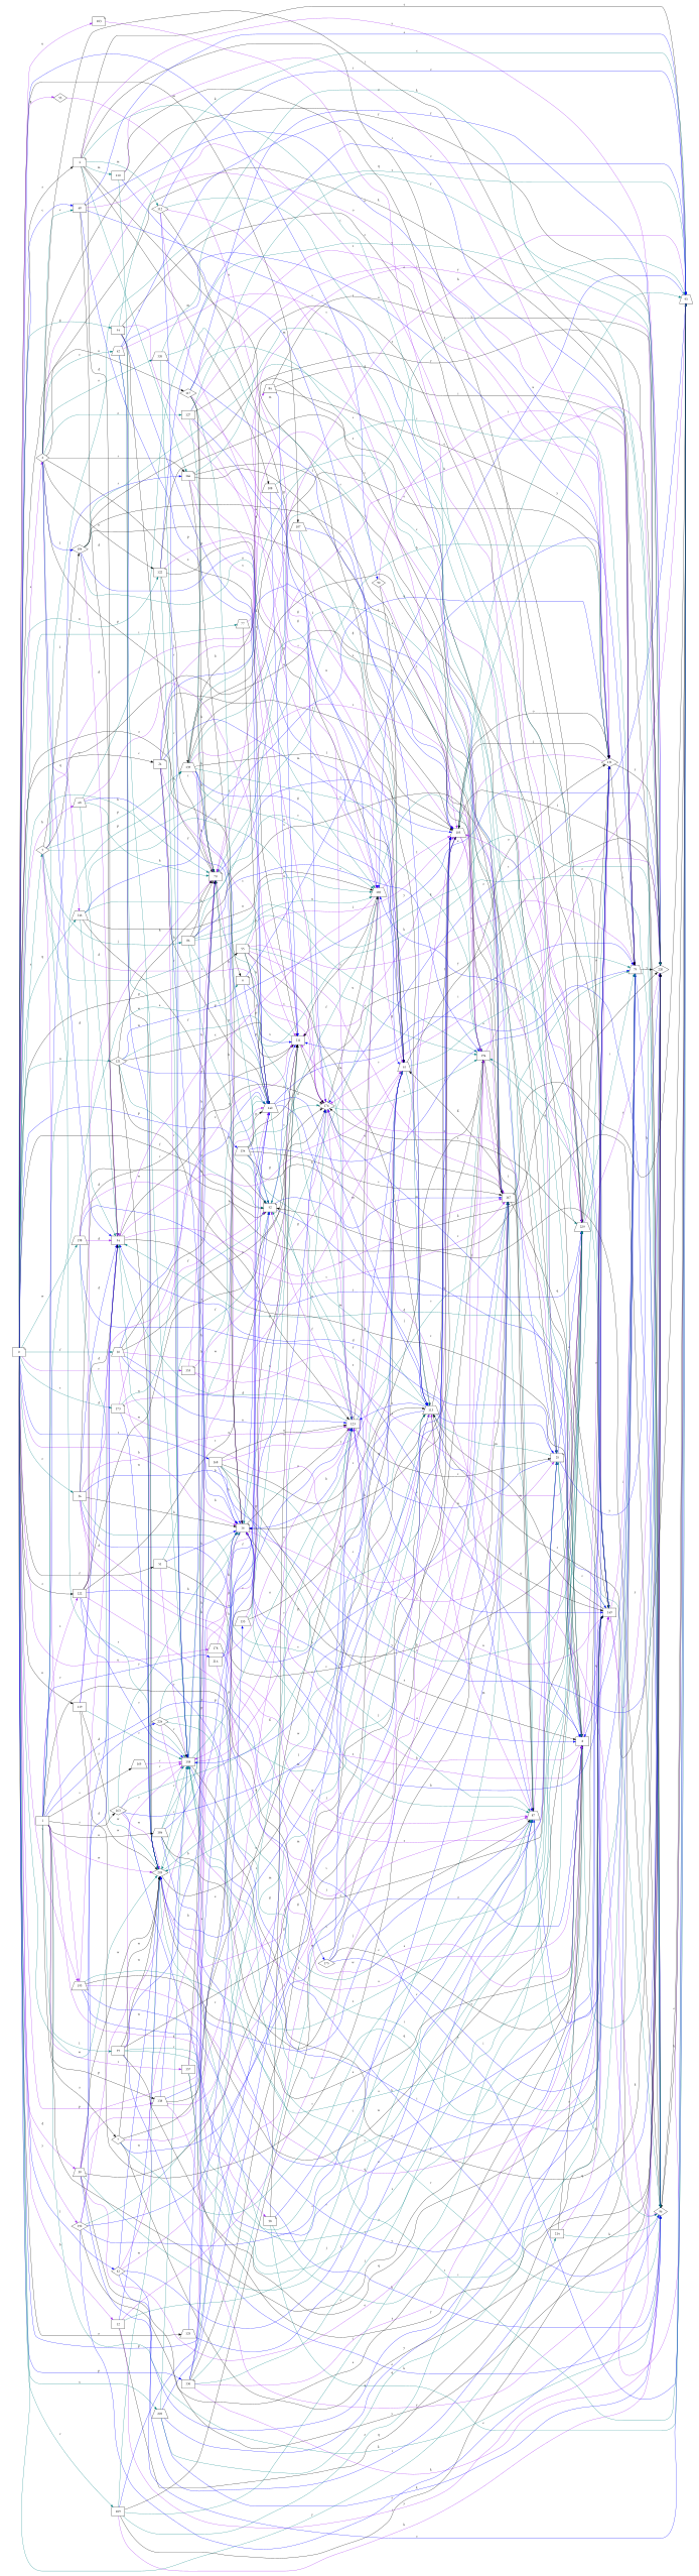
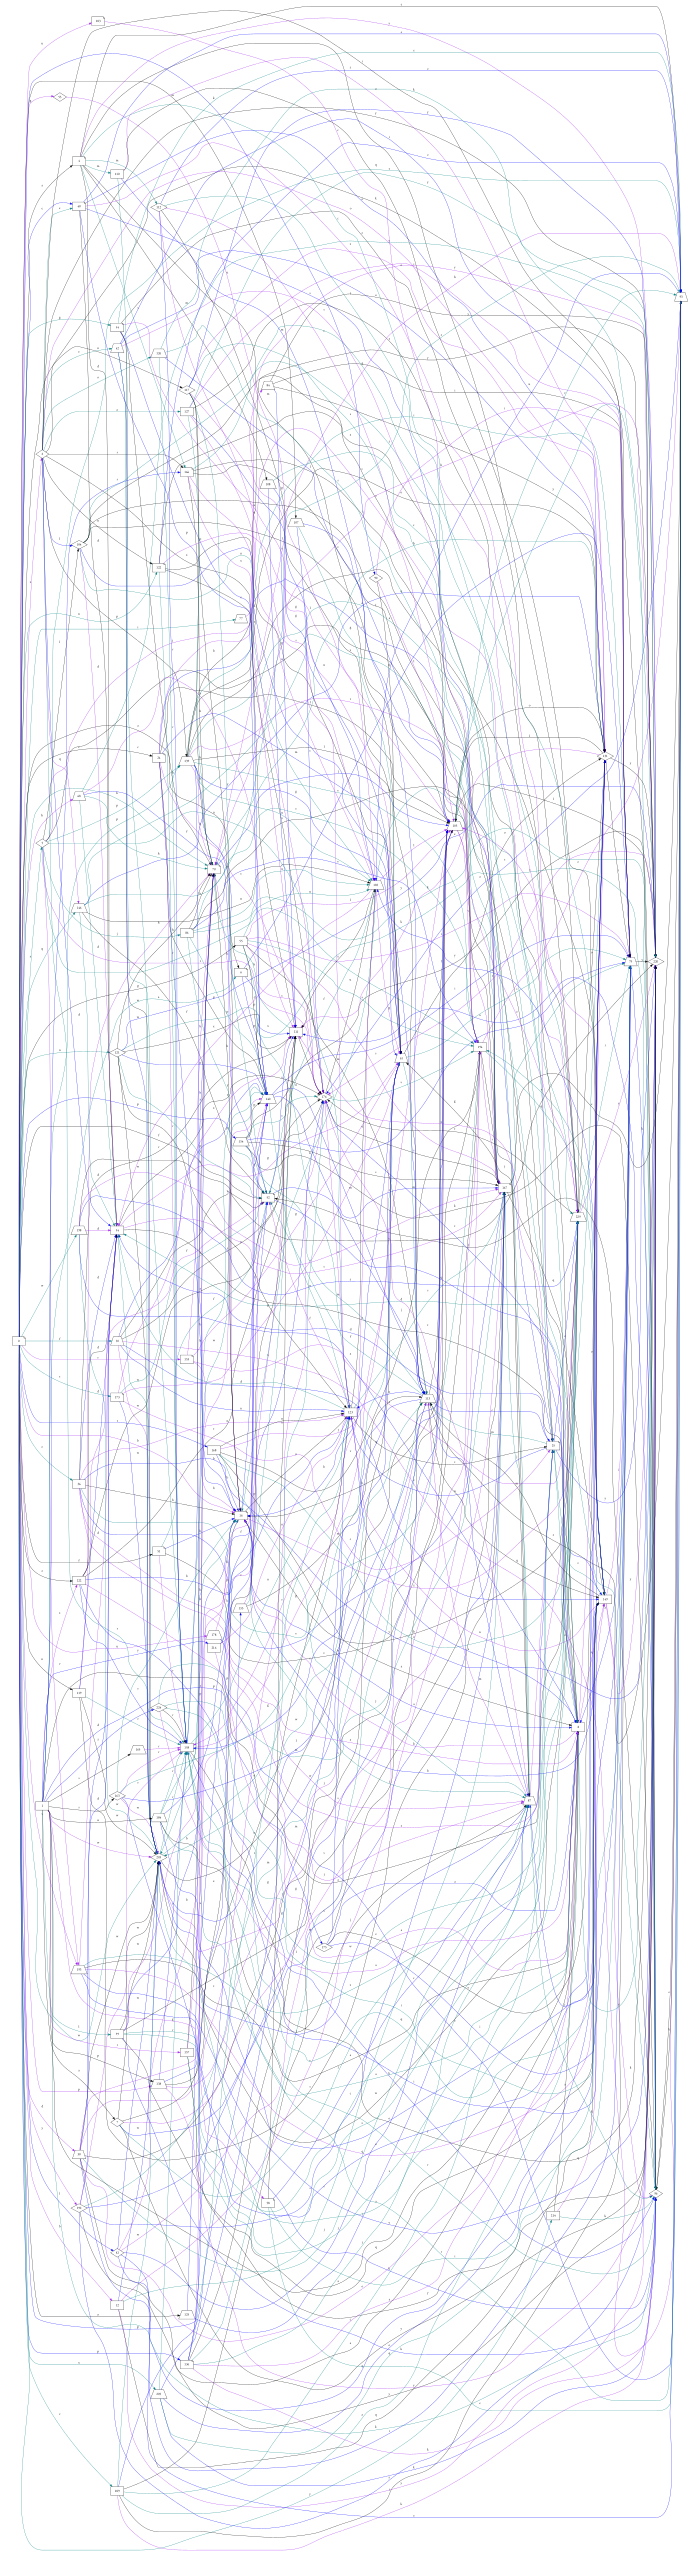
  strict digraph {
    fontname="EB Garamond"
    rankdir=LR
    node [fontname="EB Garamond" shape=trapezium]
    edge [color=black fontname="EB Garamond"]
    0 [shape=note]
    2 [shape=diamond]
    4 [shape=note]
    5 [shape=diamond]
    6 [shape=note]
    12 [shape=box]
    16 [shape=note]
    24 [shape=note]
    30
    36 [shape=box]
    40 [shape=note]
    50
    51 [shape=note]
    52 [shape=note]
    53 [shape=diamond]
    54 [shape=note]
    55 [shape=note]
    68
    70 [shape=note]
    77
    82 [shape=diamond]
    90 [shape=diamond]
    107
    117 [shape=diamond]
    119 [shape=box]
    121 [shape=diamond]
    122 [shape=note]
    125
    133
    134
    136 [shape=note]
    138
    146
    153 [shape=note]
    168 [shape=box]
    173 [shape=note]
    178
    183 [shape=note]
    189 [shape=box]
    193
    198
    203 [shape=diamond]
    205
    n44 [label=292 shape=diamond]
    214 [shape=box]
    222 [shape=box]
    96 [shape=diamond]
    139
    166 [shape=note]
    34 [shape=box]
    42
    79
    104 [shape=diamond]
    126
    127 [shape=box]
    131 [shape=diamond]
    158 [shape=box]
    211 [shape=box]
    220 [shape=diamond]
    229
    25 [shape=note]
    n62 [label=93]
    108
    110 [shape=box]
    112 [shape=diamond]
    113
    84
    86 [shape=note]
    123 [shape=box]
    167 [shape=note]
    176 [shape=diamond]
    194 [shape=box]
    140
    149 [shape=box]
    8 [shape=box]
    87
    105
    185
    61
    1 [shape=box]
    7 [shape=diamond]
    58 [shape=note]
    99 [shape=box]
    157 [shape=box]
    163 [shape=diamond]
    165
    175 [shape=diamond]
    184
    216 [shape=box]
    224 [shape=diamond]
    0 -> 2 [color=purple label=a]
    0 -> 4 [label=a]
    0 -> 5 [color=teal label=a]
    0 -> 6 [label=a]
    0 -> 12 [color=purple label=b]
    0 -> 16 [color=purple label=b]
    0 -> 24 [label=c]
    0 -> 30 [color=purple label=d]
    0 -> 36 [color=teal label=e]
    0 -> 40 [color=blue label=e]
    0 -> 50 [color=teal label=f]
    0 -> 51 [label=f]
    0 -> 52 [label=f]
    0 -> 53 [color=purple label=g]
    0 -> 54 [color=teal label=g]
    0 -> 55 [label=g]
    0 -> 68 [color=purple label=h]
    0 -> 70 [color=teal label=h]
    0 -> 77 [color=teal label=i]
    0 -> 82 [color=blue label=j]
    0 -> 90 [color=blue label=k]
    0 -> 107 [label=m]
    0 -> 117 [label=n]
    0 -> 119 [label=n]
    0 -> 121 [color=teal label=n]
    0 -> 122 [color=teal label=n]
    0 -> 125 [label=o]
    0 -> 133 [color=blue label=p]
    0 -> 134 [color=blue label=p]
    0 -> 136 [color=blue label=p]
    0 -> 138 [color=purple label=p]
    0 -> 146 [color=teal label=q]
    0 -> 153 [color=purple label=r]
    0 -> 168 [color=blue label=t]
    0 -> 173 [color=teal label=t]
    0 -> 178 [color=purple label=u]
    0 -> 183 [color=purple label=u]
    0 -> 189 [color=teal label=v]
    0 -> 193 [color=purple label=v]
    0 -> 198 [color=teal label=w]
    0 -> 203 [color=teal label=w]
    0 -> 205 [color=teal label=x]
    0 -> n44 [color=purple label=y]
    0 -> 214 [color=teal label=y]
    0 -> 222 [label=z]
    2 -> 40 [color=teal label=e]
    2 -> 122 [label=n]
    2 -> 146 [color=purple label=q]
    2 -> 96 [label=k]
    2 -> 139 [label=p]
    2 -> 166 [label=s]
    2 -> 34 [color=blue label=d]
    2 -> 42 [color=teal label=e]
    2 -> 79 [label=i]
    2 -> 104 [color=blue label=l]
    2 -> 126 [color=teal label=o]
    2 -> 127 [color=teal label=o]
    2 -> 131 [color=purple label=o]
    2 -> 158 [color=teal label=r]
    2 -> 211 [label=x]
    2 -> 220 [label=y]
    4 -> 166 [color=teal label=s]
    4 -> 34 [label=d]
    4 -> 220 [color=purple label=y]
    4 -> 229 [label=z]
    4 -> 25 [color=teal label=c]
    4 -> n62 [label=e]
    4 -> 108 [label=m]
    4 -> 110 [color=teal label=m]
    4 -> 112 [color=teal label=m]
    4 -> 113 [label=m]
    5 -> 193 [color=purple label=v]
    5 -> 139 [color=teal label=p]
    5 -> 104 [label=l]
    5 -> n62 [color=teal label=e]
    5 -> 84 [color=purple label=j]
    5 -> 86 [color=teal label=j]
    5 -> 123 [color=teal label=n]
    5 -> 167 [label=s]
    5 -> 176 [color=purple label=t]
    5 -> 194 [color=teal label=v]
    6 -> 79 [color=blue label=i]
    6 -> 211 [color=blue label=x]
    6 -> 140 [color=blue label=p]
    12 -> 203 [color=blue label=w]
    12 -> 220 [color=purple label=y]
    12 -> 167 [color=teal label=s]
    12 -> 194 [color=purple label=v]
    12 -> 149 [label=q]
    16 -> 52 [color=blue label=f]
    16 -> 70 [label=h]
    16 -> 229 [color=purple label=z]
    16 -> 123 [label=n]
    16 -> 8 [color=blue label=a]
    16 -> 87 [color=teal label=j]
    24 -> 16 [color=blue label=b]
    24 -> 158 [color=purple label=r]
    24 -> 229 [color=purple label=z]
    24 -> 25 [color=blue label=c]
    24 -> 113 [color=blue label=m]
    24 -> 176 [color=purple label=t]
    24 -> 140 [label=p]
    24 -> 105 [label=l]
    30 -> 203 [label=w]
    30 -> 34 [color=blue label=d]
    30 -> 131 [color=purple label=o]
    30 -> 211 [color=purple label=x]
    30 -> 220 [label=y]
    30 -> 176 [color=purple label=t]
    30 -> 149 [color=blue label=q]
    30 -> 87 [color=teal label=j]
    30 -> 105 [label=l]
    36 -> 16 [label=b]
    36 -> 34 [color=blue label=d]
    36 -> 211 [label=x]
    36 -> 220 [color=blue label=y]
    36 -> 123 [color=purple label=n]
    36 -> 167 [color=blue label=s]
    36 -> 194 [color=teal label=v]
    36 -> 8 [color=purple label=a]
    36 -> 87 [color=purple label=j]
    40 -> 34 [label=d]
    40 -> 131 [color=blue label=o]
    40 -> 229 [color=purple label=z]
    40 -> n62 [color=blue label=e]
    40 -> 167 [color=blue label=s]
    40 -> 140 [color=blue label=p]
    50 -> 52 [label=f]
    50 -> 203 [color=purple label=w]
    50 -> n62 [color=purple label=e]
    50 -> 123 [color=blue label=n]
    50 -> 176 [label=t]
    50 -> 140 [color=blue label=p]
    50 -> 149 [color=blue label=q]
    51 -> 16 [color=blue label=b]
    51 -> 52 [color=teal label=f]
    51 -> 158 [color=purple label=r]
    51 -> 194 [label=v]
    52 -> 211 [color=blue label=x]
    52 -> 167 [color=blue label=s]
    52 -> 149 [color=blue label=q]
    53 -> 185 [color=purple label=u]
    54 -> 70 [label=h]
    54 -> 203 [label=w]
    54 -> 229 [label=z]
    54 -> n62 [color=teal label=e]
    54 -> 140 [color=blue label=p]
    54 -> 185 [color=purple label=u]
    55 -> 79 [color=purple label=i]
    55 -> 113 [label=m]
    55 -> 123 [color=teal label=n]
    55 -> 167 [color=purple label=s]
    55 -> 176 [color=purple label=t]
    55 -> 194 [color=teal label=v]
    55 -> 140 [label=p]
    55 -> 105 [color=purple label=l]
    55 -> 185 [color=teal label=u]
    68 -> 52 [color=blue label=f]
    68 -> 70 [color=teal label=h]
    68 -> 34 [color=teal label=d]
    68 -> 211 [color=purple label=x]
    68 -> 220 [color=teal label=y]
    70 -> 16 [color=purple label=b]
    70 -> 105 [color=blue label=l]
    77 -> 220 [color=purple label=y]
-   77 -> 140 [label=p]
    82 -> 16 [color=purple label=b]
    82 -> 203 [color=blue label=w]
    82 -> 79 [color=blue label=i]
    82 -> n62 [color=blue label=e]
    82 -> 87 [color=blue label=j]
    82 -> 105 [color=purple label=l]
    90 -> 79 [color=purple label=i]
    90 -> 105 [color=purple label=l]
    90 -> 61 [label=g]
    107 -> 176 [color=blue label=t]
    107 -> 105 [color=blue label=l]
    107 -> 61 [color=teal label=g]
    117 -> 16 [label=b]
    117 -> 52 [color=teal label=f]
    117 -> 70 [label=h]
    117 -> 131 [color=purple label=o]
    117 -> 220 [color=blue label=y]
    117 -> 167 [color=teal label=s]
    117 -> 61 [color=purple label=g]
    119 -> 70 [color=purple label=h]
    119 -> 203 [label=w]
    119 -> 34 [color=blue label=d]
    119 -> 158 [color=teal label=r]
    119 -> 167 [label=s]
    121 -> 52 [color=teal label=f]
    121 -> 70 [label=h]
    121 -> 203 [label=w]
    121 -> 96 [color=teal label=k]
    121 -> 211 [label=x]
    121 -> 220 [color=blue label=y]
    121 -> 123 [label=n]
    121 -> 140 [color=blue label=p]
    122 -> 158 [color=teal label=r]
    122 -> 25 [label=c]
    122 -> n62 [color=blue label=e]
-   122 -> 70 [label=t]
+   122 -> 176 [label=t]
    122 -> 105 [color=purple label=l]
    122 -> 61 [label=g]
    125 -> 70 [color=blue label=h]
    125 -> 87 [color=blue label=j]
    133 -> 211 [color=teal label=x]
    133 -> 113 [label=m]
    133 -> 140 [color=purple label=p]
    134 -> 52 [color=blue label=f]
    134 -> 96 [label=k]
    134 -> 79 [color=blue label=i]
    134 -> 220 [label=y]
    134 -> 113 [color=teal label=m]
    134 -> 167 [label=s]
    134 -> 176 [color=teal label=t]
    134 -> 140 [label=p]
    136 -> 70 [color=purple label=h]
    136 -> 96 [color=purple label=k]
    136 -> 113 [color=teal label=m]
    136 -> 176 [color=teal label=t]
    136 -> 140 [color=blue label=p]
    136 -> 8 [color=purple label=a]
    136 -> 87 [color=teal label=j]
    136 -> 61 [label=g]
    138 -> 158 [color=blue label=r]
    138 -> 220 [color=purple label=y]
    138 -> 113 [color=purple label=m]
    138 -> 123 [label=n]
    138 -> 140 [color=blue label=p]
    146 -> 52 [label=f]
    146 -> 34 [color=teal label=d]
    146 -> 131 [color=blue label=o]
    146 -> 229 [color=teal label=z]
    146 -> 194 [color=teal label=v]
    146 -> 185 [label=u]
    153 -> 16 [color=purple label=b]
    153 -> 70 [color=purple label=h]
    153 -> 229 [color=purple label=z]
    153 -> 61 [color=purple label=g]
    168 -> 16 [color=blue label=b]
    168 -> 131 [color=teal label=o]
    168 -> 123 [label=n]
    168 -> 194 [label=v]
    168 -> 8 [label=a]
    168 -> 87 [color=teal label=j]
    168 -> 105 [color=purple label=l]
    173 -> 52 [color=teal label=f]
    173 -> 203 [color=blue label=w]
    173 -> 211 [color=purple label=x]
    173 -> 25 [color=purple label=c]
    173 -> 61 [color=purple label=g]
    178 -> 16 [color=purple label=b]
    178 -> 229 [color=purple label=z]
    178 -> n62 [color=blue label=e]
    183 -> 25 [color=purple label=c]
    189 -> 203 [color=teal label=w]
    189 -> 96 [color=purple label=k]
    189 -> 79 [label=i]
    189 -> 25 [color=teal label=c]
    189 -> 8 [color=teal label=a]
    189 -> 105 [label=l]
    189 -> 61 [color=blue label=g]
    193 -> 96 [color=blue label=k]
    193 -> 34 [color=purple label=d]
    193 -> 220 [color=blue label=y]
    193 -> 229 [color=teal label=z]
    193 -> 149 [color=purple label=q]
    193 -> 8 [label=a]
    198 -> 203 [color=teal label=w]
    198 -> 34 [color=purple label=d]
    198 -> 220 [label=y]
    198 -> 229 [color=blue label=z]
    198 -> 167 [color=purple label=s]
    198 -> 8 [color=blue label=a]
    203 -> 158 [color=teal label=r]
    203 -> 113 [label=m]
    203 -> 123 [color=teal label=n]
    203 -> 167 [color=purple label=s]
    203 -> 8 [color=teal label=a]
    205 -> 96 [color=blue label=k]
    205 -> 131 [color=blue label=o]
    205 -> 158 [color=teal label=r]
    205 -> 149 [color=teal label=q]
    205 -> 61 [color=blue label=g]
    n44 -> 34 [color=blue label=d]
    n44 -> 158 [color=purple label=r]
    n44 -> 220 [color=blue label=y]
    n44 -> 113 [color=teal label=m]
    n44 -> 167 [color=blue label=s]
    n44 -> 8 [label=a]
    n44 -> 105 [color=blue label=l]
    214 -> 96 [color=teal label=k]
    214 -> 149 [color=purple label=q]
    214 -> 8 [label=a]
    222 -> 52 [color=purple label=f]
    222 -> 96 [color=blue label=k]
    222 -> 34 [label=d]
    222 -> 158 [color=blue label=r]
    222 -> 211 [label=x]
    222 -> 123 [color=blue label=n]
    222 -> 176 [label=t]
    222 -> 87 [color=purple label=j]
    96 -> 52 [label=f]
    96 -> 34 [color=teal label=d]
    96 -> 158 [color=teal label=r]
    96 -> 211 [color=blue label=x]
    96 -> n62 [label=e]
    96 -> 105 [label=l]
    139 -> 16 [color=blue label=b]
    139 -> 70 [color=purple label=h]
    139 -> 79 [color=teal label=i]
    139 -> 131 [label=o]
    139 -> 220 [label=y]
    139 -> 167 [color=purple label=s]
    139 -> 194 [color=teal label=v]
    139 -> 140 [color=blue label=p]
    139 -> 149 [label=q]
    139 -> 8 [color=teal label=a]
    139 -> 105 [label=l]
    139 -> 185 [color=teal label=u]
    139 -> 61 [color=blue label=g]
    166 -> 70 [label=h]
    166 -> 211 [color=purple label=x]
    166 -> 229 [color=teal label=z]
    166 -> 176 [color=purple label=t]
    166 -> 194 [label=v]
    166 -> 87 [label=j]
    34 -> 203 [color=teal label=w]
    34 -> 167 [color=purple label=s]
    34 -> 176 [label=t]
    34 -> 8 [label=a]
    34 -> 61 [color=purple label=g]
    42 -> 203 [color=blue label=w]
    42 -> 79 [color=blue label=i]
    42 -> 131 [color=blue label=o]
    42 -> 158 [color=teal label=r]
    42 -> 167 [color=purple label=s]
    79 -> 96 [color=blue label=k]
    79 -> 220 [label=y]
    79 -> 8 [color=blue label=a]
    104 -> 34 [color=purple label=d]
    104 -> 167 [label=s]
    104 -> 149 [color=teal label=q]
    104 -> 8 [label=a]
    104 -> 105 [label=l]
    104 -> 185 [color=teal label=u]
    104 -> 61 [color=blue label=g]
    126 -> 96 [color=teal label=k]
    126 -> 158 [color=teal label=r]
    126 -> 167 [color=teal label=s]
    126 -> 105 [color=blue label=l]
    127 -> 70 [color=teal label=h]
    127 -> 79 [color=purple label=i]
    127 -> 220 [color=teal label=y]
    127 -> 229 [label=z]
    127 -> 185 [color=purple label=u]
    127 -> 61 [color=blue label=g]
    131 -> 70 [color=teal label=h]
    131 -> 79 [label=i]
    131 -> 211 [color=purple label=x]
    131 -> 220 [label=y]
    131 -> 105 [label=l]
    158 -> 70 [color=blue label=h]
    158 -> 79 [color=blue label=i]
    158 -> 220 [label=y]
    158 -> 123 [color=teal label=n]
    158 -> 140 [color=teal label=p]
    158 -> 149 [color=teal label=q]
    158 -> 61 [color=purple label=g]
    211 -> 70 [color=teal label=h]
    211 -> 176 [label=t]
    220 -> 70 [color=purple label=h]
    220 -> 176 [color=purple label=t]
    229 -> 16 [label=b]
    229 -> 203 [label=w]
    229 -> 79 [color=teal label=i]
    229 -> 131 [label=o]
    229 -> 220 [color=purple label=y]
    229 -> 176 [label=t]
    25 -> 34 [color=blue label=d]
    25 -> 220 [color=blue label=y]
    25 -> 229 [color=blue label=z]
    25 -> 113 [color=teal label=m]
    25 -> 123 [color=blue label=n]
    25 -> 8 [color=teal label=a]
    n62 -> 70 [color=purple label=h]
    n62 -> 96 [label=k]
    n62 -> 158 [color=teal label=r]
    n62 -> 176 [color=blue label=t]
    n62 -> 185 [color=blue label=u]
    108 -> 211 [color=blue label=x]
    108 -> 25 [color=teal label=c]
    108 -> 185 [color=blue label=u]
    110 -> 203 [color=teal label=c]
    110 -> 131 [color=purple label=o]
    110 -> 113 [color=blue label=m]
    110 -> 149 [label=q]
    112 -> 158 [color=blue label=r]
    112 -> n62 [color=blue label=e]
    112 -> 123 [color=purple label=n]
    112 -> 194 [color=purple label=v]
    112 -> 87 [color=teal label=j]
    112 -> 61 [label=g]
    113 -> 52 [color=teal label=f]
    113 -> 203 [color=teal label=w]
    113 -> 158 [color=blue label=r]
    113 -> 25 [color=blue label=c]
    113 -> n62 [label=e]
    113 -> 123 [color=blue label=n]
    113 -> 149 [label=q]
    113 -> 105 [label=l]
    84 -> 79 [label=i]
    84 -> 131 [label=o]
    84 -> 211 [color=blue label=x]
    84 -> 220 [label=y]
    86 -> 52 [color=teal label=f]
    86 -> 70 [label=h]
    86 -> 96 [color=teal label=k]
    86 -> n62 [color=teal label=e]
    86 -> 194 [color=blue label=v]
    86 -> 140 [color=teal label=p]
    86 -> 8 [label=a]
    86 -> 185 [color=teal label=u]
    123 -> 52 [color=purple label=f]
    123 -> 34 [color=teal label=d]
    123 -> 25 [label=c]
    123 -> 167 [color=teal label=s]
    123 -> 8 [color=blue label=a]
    123 -> 185 [label=u]
    167 -> 79 [color=teal label=i]
    167 -> n62 [label=e]
    167 -> 149 [label=q]
    167 -> 87 [color=teal label=j]
    167 -> 61 [label=g]
    176 -> 123 [color=purple label=n]
    176 -> 167 [label=s]
    176 -> 194 [color=teal label=v]
    176 -> 185 [label=u]
    194 -> 16 [label=b]
    194 -> n62 [color=purple label=e]
    194 -> 167 [color=purple label=s]
    194 -> 149 [color=teal label=q]
    194 -> 87 [label=j]
    140 -> 203 [color=teal label=w]
    140 -> 79 [color=blue label=i]
    140 -> 113 [color=blue label=m]
    140 -> 123 [color=teal label=n]
    140 -> 87 [color=blue label=j]
    149 -> 16 [color=blue label=b]
    149 -> 96 [color=purple label=k]
    149 -> 79 [color=purple label=i]
    149 -> 220 [color=purple label=y]
    149 -> 25 [color=teal label=c]
    149 -> 113 [label=m]
    149 -> 123 [color=purple label=n]
    149 -> 194 [color=teal label=v]
    149 -> 87 [color=blue label=j]
    149 -> 105 [color=purple label=l]
    149 -> 185 [color=blue label=u]
    8 -> 16 [color=purple label=b]
    8 -> 131 [color=purple label=o]
    8 -> 211 [color=purple label=x]
    8 -> 220 [color=teal label=y]
    8 -> 176 [color=blue label=t]
    8 -> 149 [color=purple label=q]
    87 -> 203 [color=blue label=w]
    87 -> 96 [color=teal label=k]
    87 -> 25 [color=purple label=c]
    87 -> 113 [color=purple label=m]
    87 -> 176 [color=purple label=t]
    105 -> 203 [color=blue label=w]
    105 -> 131 [label=o]
    105 -> 220 [color=teal label=y]
    105 -> 229 [color=purple label=z]
    105 -> n62 [color=teal label=e]
    105 -> 194 [color=purple label=v]
    185 -> 16 [color=teal label=b]
    185 -> 52 [color=teal label=f]
    185 -> 34 [color=purple label=d]
    185 -> 158 [color=purple label=r]
    185 -> 211 [label=x]
    185 -> 8 [color=teal label=a]
    185 -> 105 [color=purple label=l]
    185 -> 61 [color=purple label=g]
    61 -> 16 [color=blue label=b]
    61 -> 79 [color=teal label=i]
    61 -> 131 [label=o]
    61 -> 113 [color=teal label=m]
    1 -> 6 [color=teal label=a]
    1 -> 138 [label=p]
    1 -> 203 [color=purple label=w]
    1 -> 222 [color=purple label=z]
    1 -> 96 [color=teal label=k]
    1 -> 139 [color=teal label=p]
    1 -> 166 [color=blue label=s]
    1 -> 229 [label=z]
    1 -> 8 [label=a]
    1 -> 7 [label=a]
    1 -> 58 [color=purple label=g]
    1 -> 99 [color=teal label=l]
    1 -> 157 [color=purple label=r]
    1 -> 163 [label=s]
    1 -> 165 [label=s]
    1 -> 175 [color=blue label=t]
    1 -> 184 [label=u]
    1 -> 216 [color=blue label=y]
    1 -> 224 [color=blue label=z]
    7 -> 203 [label=w]
    7 -> 211 [label=x]
    7 -> 220 [label=y]
    7 -> 167 [color=blue label=s]
    7 -> 194 [color=purple label=v]
    7 -> 87 [color=teal label=j]
    58 -> 79 [color=teal label=i]
    58 -> 211 [label=x]
    58 -> 25 [color=blue label=c]
    58 -> n62 [color=teal label=e]
    99 -> 16 [color=blue label=b]
    99 -> 203 [label=w]
    99 -> 96 [color=blue label=k]
    99 -> 229 [color=teal label=z]
    99 -> 25 [color=teal label=c]
    99 -> 167 [label=s]
    99 -> 140 [color=purple label=p]
    99 -> 149 [label=q]
    157 -> 70 [label=h]
    157 -> 220 [label=y]
    157 -> 229 [color=teal label=z]
    157 -> 140 [color=purple label=p]
    163 -> 16 [color=teal label=b]
    163 -> 203 [color=purple label=w]
    163 -> 131 [color=blue label=o]
    163 -> 158 [color=purple label=r]
    163 -> 105 [color=blue label=l]
    163 -> 61 [color=teal label=g]
    165 -> 158 [color=purple label=r]
    175 -> 79 [color=blue label=i]
    175 -> 131 [label=o]
    175 -> 123 [color=blue label=n]
    175 -> 8 [color=blue label=a]
    184 -> 16 [color=teal label=b]
    184 -> 131 [color=blue label=o]
    184 -> 158 [color=teal label=r]
    184 -> 176 [color=blue label=t]
    184 -> 8 [color=teal label=a]
    184 -> 87 [label=j]
    216 -> 16 [color=teal label=b]
    216 -> 52 [color=blue label=f]
    216 -> 123 [color=purple label=n]
    216 -> 8 [color=purple label=a]
    224 -> 79 [color=teal label=i]
    224 -> 158 [label=r]
    224 -> 229 [color=teal label=z]
    224 -> 167 [color=teal label=s]
    224 -> 8 [color=purple label=a]
  }
